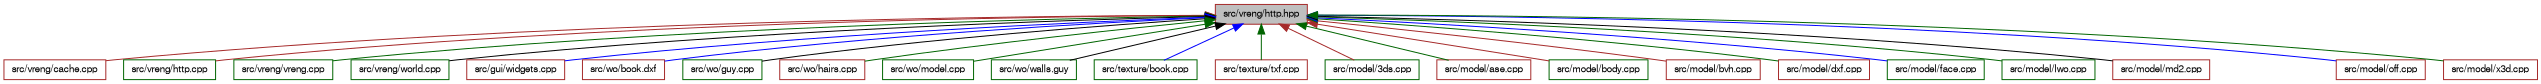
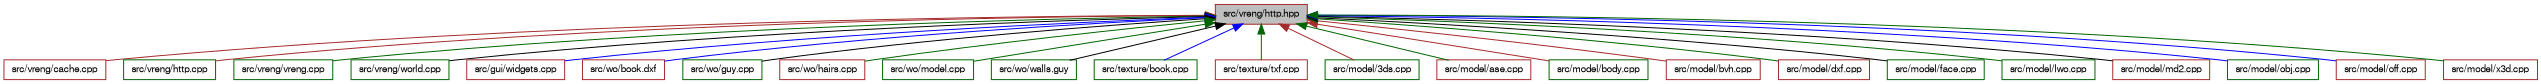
  digraph {
    node [color=brown fontname=FreeSans fontsize=10 shape=record]
    edge [color=darkgreen dir=back fontname=FreeSans fontsize=10 labelfontname=FreeSans labelfontsize=10 style=solid]
    n1 [fillcolor=grey75 fontcolor=black height=0.2 label="src/vreng/http.hpp" style=filled width=0.4]
    n2 [height=0.2 label="src/vreng/cache.cpp" width=0.4]
    n3 [color=darkgreen height=0.2 label="src/vreng/http.cpp" width=0.4]
    n4 [color=darkgreen height=0.2 label="src/vreng/vreng.cpp" width=0.4]
    n5 [color=darkgreen height=0.2 label="src/vreng/world.cpp" width=0.4]
    n6 [height=0.2 label="src/gui/widgets.cpp" width=0.4]
    n7 [height=0.2 label="src/wo/book.dxf" width=0.4]
    n8 [color=darkgreen height=0.2 label="src/wo/guy.cpp" width=0.4]
    n9 [height=0.2 label="src/wo/hairs.cpp" width=0.4]
    n10 [color=darkgreen height=0.2 label="src/wo/model.cpp" width=0.4]
    n11 [color=darkgreen height=0.2 label="src/wo/walls.guy" width=0.4]
    n12 [color=darkgreen height=0.2 label="src/texture/book.cpp" width=0.4]
    n13 [height=0.2 label="src/texture/txf.cpp" width=0.4]
    n14 [color=darkgreen height=0.2 label="src/model/3ds.cpp" width=0.4]
    n15 [height=0.2 label="src/model/ase.cpp" width=0.4]
    n16 [color=darkgreen height=0.2 label="src/model/body.cpp" width=0.4]
    n17 [height=0.2 label="src/model/bvh.cpp" width=0.4]
    n18 [height=0.2 label="src/model/dxf.cpp" width=0.4]
    n19 [color=darkgreen height=0.2 label="src/model/face.cpp" width=0.4]
    n20 [color=darkgreen height=0.2 label="src/model/lwo.cpp" width=0.4]
    n21 [height=0.2 label="src/model/md2.cpp" width=0.4]
+   n22 [color=darkgreen height=0.2 label="src/model/obj.cpp" width=0.4]
    n23 [height=0.2 label="src/model/off.cpp" width=0.4]
    n24 [height=0.2 label="src/model/x3d.cpp" width=0.4]
    n1 -> n2 [color=brown]
    n1 -> n3 [color=brown]
    n1 -> n4
    n1 -> n5 [color=black]
    n1 -> n6 [color=blue]
    n1 -> n7 [color=blue]
    n1 -> n8 [color=black]
    n1 -> n9
    n1 -> n10
    n1 -> n11 [color=black]
    n1 -> n12 [color=blue]
    n1 -> n13
    n1 -> n14 [color=brown]
    n1 -> n15
    n1 -> n16 [color=brown]
    n1 -> n17 [color=brown]
    n1 -> n18
-   n1 -> n19 [color=blue]
+   n1 -> n19 [color=black]
    n1 -> n20
    n1 -> n21 [color=black]
+   n1 -> n22 [color=blue]
    n1 -> n23 [color=blue]
    n1 -> n24
  }
